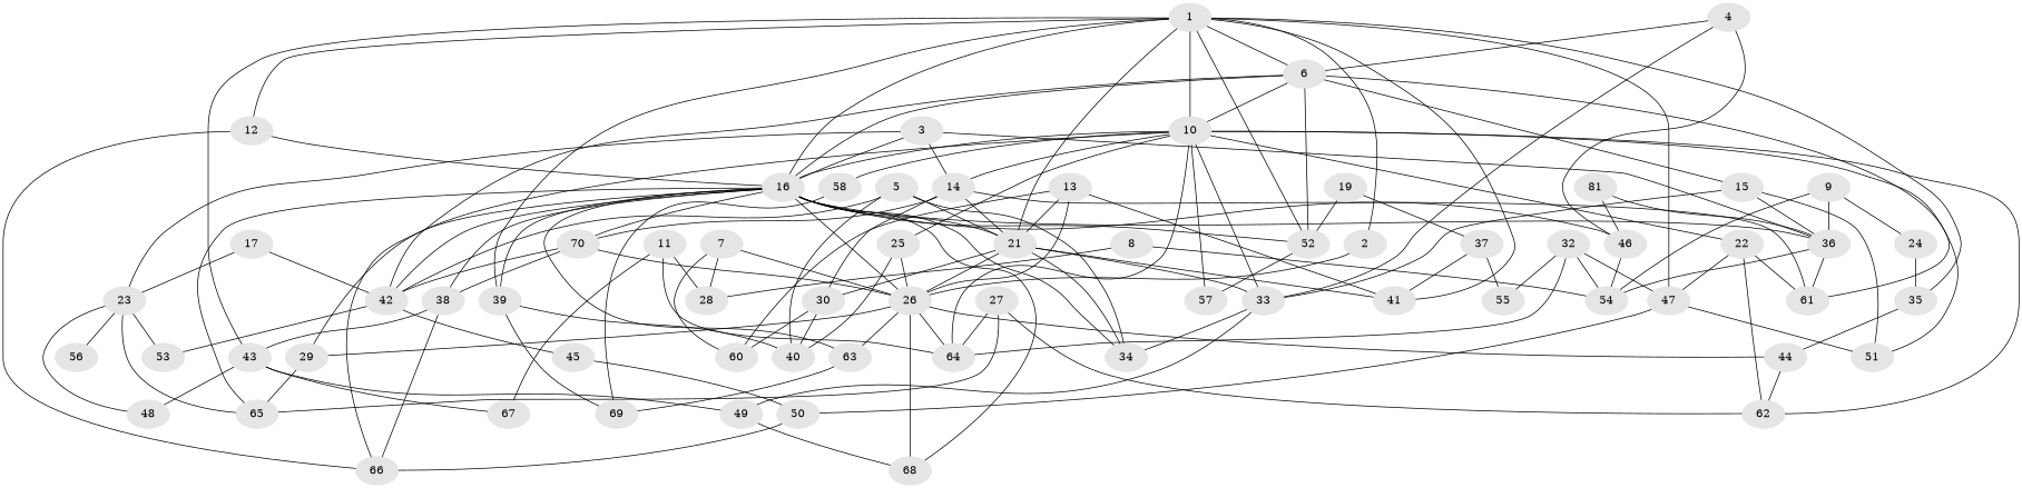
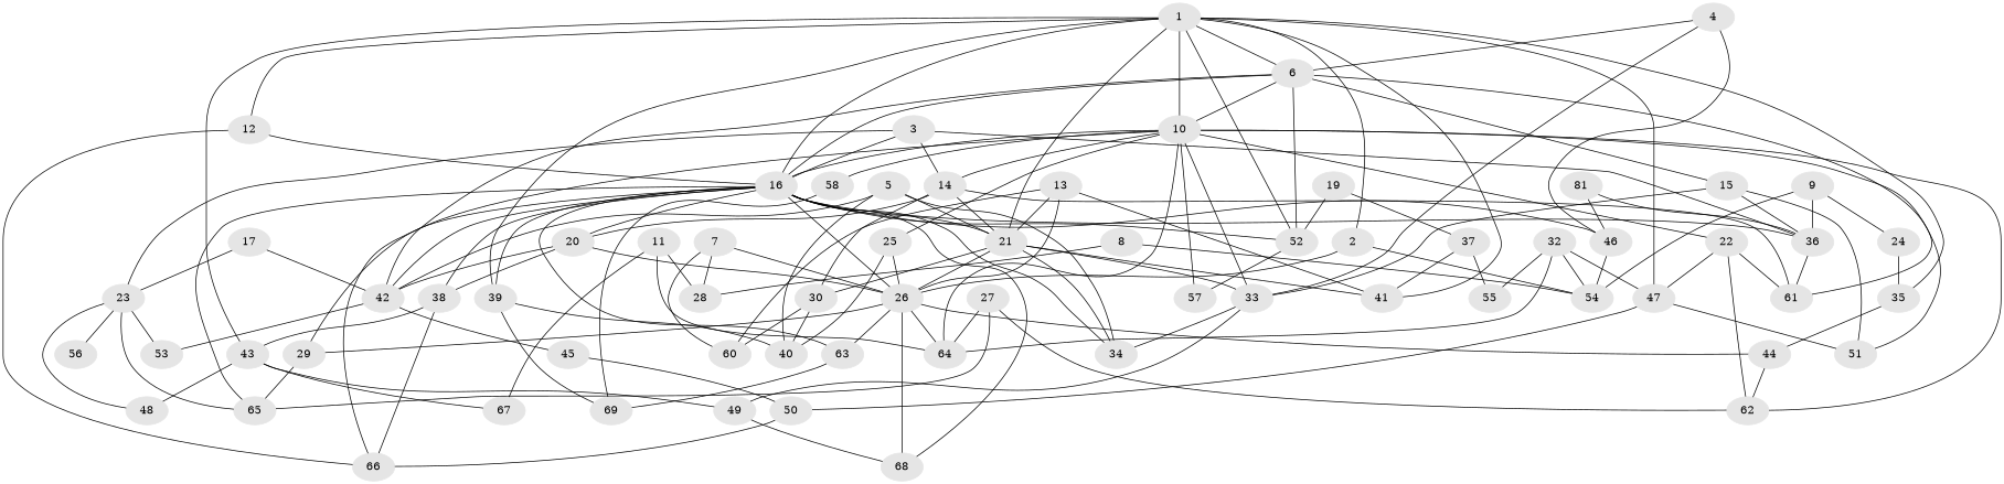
  graph {
    node [color=gray90 style=filled]
    edge [weight=1.0]
    1
    2
    6
    10
    12
    16
    21
    35
    39
    41
    43
    47
    52
    26
    54
    42
    15
    61
    14
    33
    22
    25
    51
    57
    58
    62
    64
    66
    36
    46
    34
-   20 [label=70]
+   20
    29
    38
    63
    65
    68
    30
    44
    40
    69
    67
    48
    49
    50
    3
    23
    53
    56
    4
    5
    45
    7
    28
    60
    8
    9
    24
    11
    13
    17
    19
    37
    55
    27
    n66 [label=81]
    32
    1 -- 2
    1 -- 6
    1 -- 10
    1 -- 12
    1 -- 16
    1 -- 21 [weight=2.0]
    1 -- 35
    1 -- 39
    1 -- 41
    1 -- 43 [weight=2.0]
    1 -- 47 [weight=2.0]
    1 -- 52
    2 -- 26
-   36 -- 54
+   2 -- 54
    6 -- 10
    6 -- 16 [weight=2.0]
    6 -- 52
    6 -- 42
    6 -- 15
    6 -- 61
    10 -- 16
    10 -- 14
    10 -- 33
    10 -- 22
    10 -- 25
    10 -- 51
    10 -- 57
    10 -- 58
    10 -- 62
    10 -- 64
    10 -- 66
    12 -- 16
    12 -- 66
    16 -- 21
    16 -- 39
    16 -- 52
    16 -- 26 [weight=2.0]
    16 -- 42
    16 -- 36 [weight=2.0]
    16 -- 46
    16 -- 34
    16 -- 20 [weight=2.0]
    16 -- 29 [weight=2.0]
    16 -- 38
    16 -- 63
    16 -- 65
    16 -- 68
    21 -- 41
    21 -- 26
    21 -- 33
    21 -- 34
    21 -- 30
    35 -- 44
    39 -- 40
    39 -- 69
    43 -- 67
    43 -- 48
    43 -- 49
    47 -- 51
    47 -- 50
    52 -- 57
    26 -- 64
    26 -- 29 [weight=2.0]
    26 -- 63
    26 -- 68
    26 -- 44
    42 -- 53
    42 -- 45
    15 -- 33
    15 -- 51
    15 -- 36
    14 -- 21
    14 -- 61
    14 -- 20
    14 -- 30
    33 -- 34
    33 -- 49
    22 -- 47
    22 -- 61
    22 -- 62
    25 -- 26
    25 -- 40
    58 -- 69
    36 -- 61
    46 -- 54
    20 -- 26
    20 -- 42
    20 -- 38
    29 -- 65
    38 -- 43
    38 -- 66
    63 -- 69
    30 -- 40
    30 -- 60
    44 -- 62
    49 -- 68
    50 -- 66
    3 -- 16
    3 -- 14
    3 -- 36
    3 -- 23
    23 -- 65
    23 -- 48
    23 -- 53
    23 -- 56
    4 -- 6
    4 -- 33
    4 -- 46
    5 -- 21
    5 -- 42
    5 -- 34
    5 -- 40
    45 -- 50
    7 -- 26
    7 -- 28
    7 -- 60
    8 -- 54
    8 -- 28
    9 -- 54
    9 -- 36
    9 -- 24
    24 -- 35
    11 -- 64
    11 -- 67
    11 -- 28
    13 -- 21
    13 -- 41
    13 -- 26
    13 -- 60
    17 -- 42
    17 -- 23
    19 -- 52
    19 -- 37
    37 -- 41
    37 -- 55
    27 -- 62
    27 -- 64
    27 -- 65
    n66 -- 36
    n66 -- 46
    32 -- 47
    32 -- 54
    32 -- 64
    32 -- 55
  }
